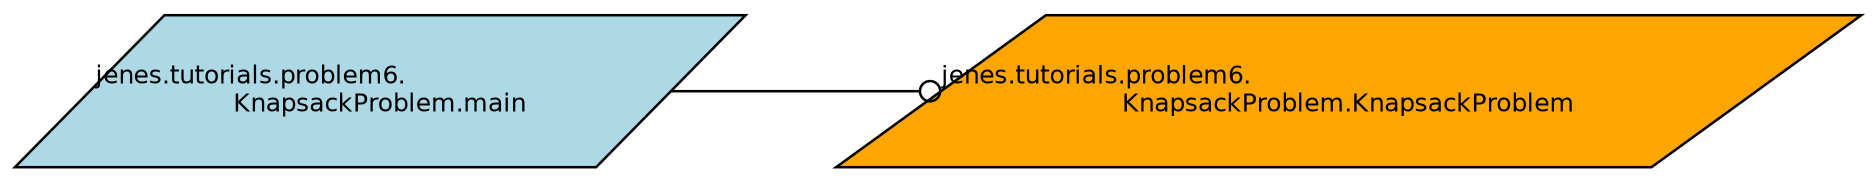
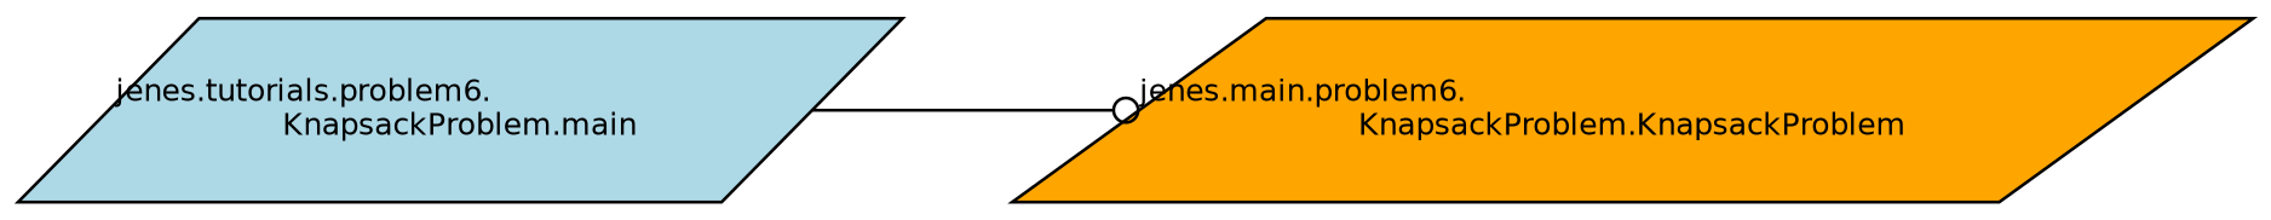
  digraph {
    rankdir=LR
    node [color=black fontname=Helvetica fontsize=10 shape=parallelogram style=filled]
    n1 [fillcolor=lightblue fontcolor=black height=0.2 label="jenes.tutorials.problem6.\lKnapsackProblem.main" width=0.4]
-   n2 [fillcolor=orange height=0.2 label="jenes.tutorials.problem6.\lKnapsackProblem.KnapsackProblem" width=0.4]
+   n2 [fillcolor=orange height=0.2 label="jenes.main.problem6.\lKnapsackProblem.KnapsackProblem" width=0.4]
    n1 -> n2 [color=black fontname=Helvetica fontsize=10 labelfontname=Helvetica labelfontsize=10 style=solid arrowhead=odot]
  }
